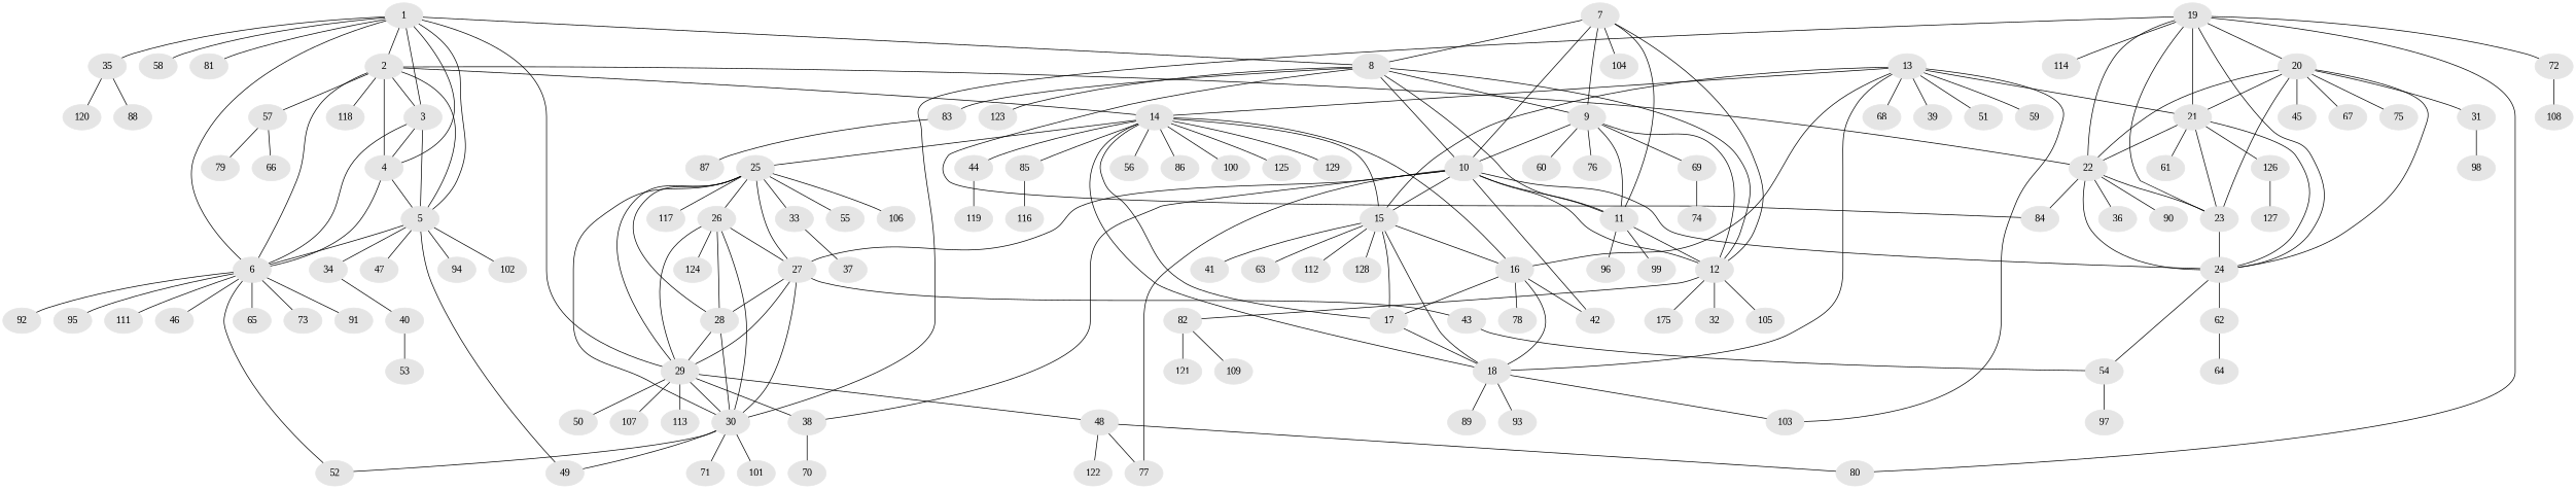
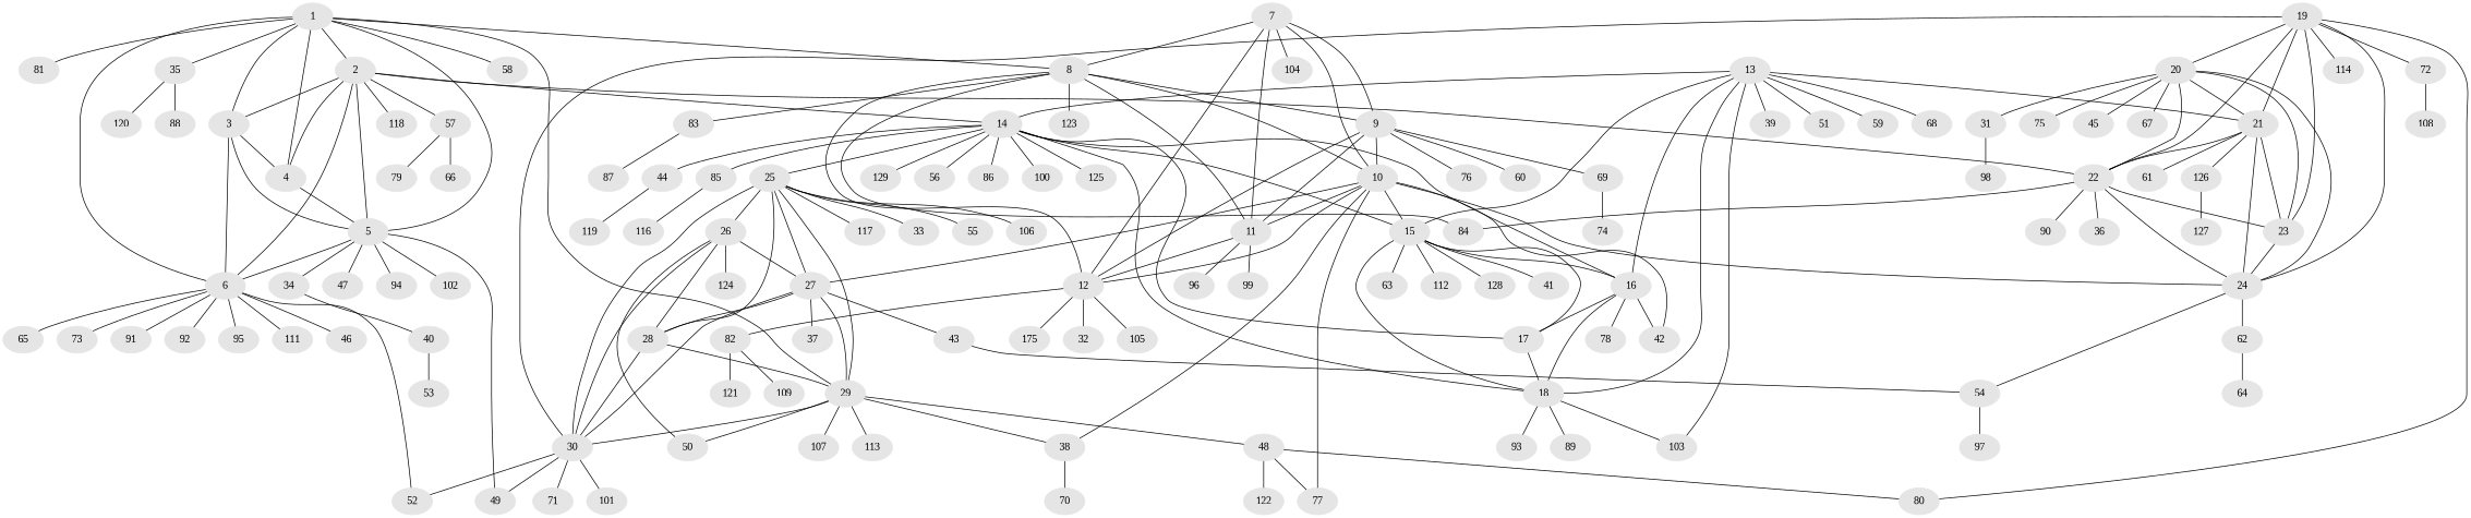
  graph {
    fontname="Liberation Serif"
    node [color=gray90 fontname="Liberation Serif" style=filled]
    edge [fontname="Liberation Serif"]
    1
    2
    3
    4
    5
    6
    8
    29
    35
    58
    81
    14
    22
    57
    118
    34
    47
    49
    94
    102
    46
    52
    65
    73
    91
    92
    95
    111
    9
    10
    11
    12
    83
    84
    123
    38
    30
    48
    50
    107
    113
    88
    120
    15
    16
    17
    18
    25
    44
    56
    85
    86
    100
    125
    129
    24
    23
    36
    90
    66
    79
    40
    7
    104
    60
    69
    76
    27
    42
    77
    96
    99
    32
    82
    105
    n76 [label=175]
    87
    74
    41
    63
    112
    128
    54
    62
    28
    37
    43
    70
    109
    121
    13
    21
    39
    51
    59
    68
    103
    78
    89
    93
    61
    126
    26
    33
    55
    106
    117
    119
    116
    19
    20
    72
    80
    114
    31
    45
    67
    75
    71
    101
    108
    98
    127
    97
    64
    124
    122
    53
    1 -- 2
    1 -- 3
    1 -- 4
    1 -- 5
    1 -- 6
    1 -- 8
    1 -- 29
    1 -- 35
    1 -- 58
    1 -- 81
    2 -- 3
    2 -- 4
    2 -- 5
    2 -- 6
    2 -- 14
    2 -- 22
    2 -- 57
    2 -- 118
    3 -- 4
    3 -- 5
    3 -- 6
    4 -- 5
-   4 -- 6
    5 -- 6
    5 -- 34
    5 -- 47
    5 -- 49
    5 -- 94
    5 -- 102
    6 -- 46
    6 -- 52
    6 -- 65
    6 -- 73
    6 -- 91
    6 -- 92
    6 -- 95
    6 -- 111
    8 -- 9
    8 -- 10
    8 -- 11
    8 -- 12
    8 -- 83
    8 -- 84
    8 -- 123
    29 -- 38
    29 -- 30
    29 -- 48
    29 -- 50
    29 -- 107
    29 -- 113
    35 -- 88
    35 -- 120
    14 -- 15
    14 -- 16
    14 -- 17
    14 -- 18
    14 -- 25
    14 -- 44
    14 -- 56
    14 -- 85
    14 -- 86
    14 -- 100
    14 -- 125
    14 -- 129
    22 -- 84
    22 -- 24
    22 -- 23
    22 -- 36
    22 -- 90
    57 -- 66
    57 -- 79
    34 -- 40
    9 -- 10
    9 -- 11
    9 -- 12
    9 -- 60
    9 -- 69
    9 -- 76
    10 -- 11
    10 -- 12
    10 -- 38
    10 -- 15
    10 -- 24
    10 -- 27
    10 -- 42
    10 -- 77
    11 -- 12
    11 -- 96
    11 -- 99
    12 -- 32
    12 -- 82
    12 -- 105
    12 -- n76
    83 -- 87
    38 -- 70
    30 -- 49
    30 -- 52
    30 -- 71
    30 -- 101
    48 -- 77
    48 -- 80
    48 -- 122
    15 -- 16
    15 -- 17
    15 -- 18
    15 -- 41
    15 -- 63
    15 -- 112
    15 -- 128
    16 -- 17
    16 -- 18
    16 -- 42
    16 -- 78
    17 -- 18
    18 -- 103
    18 -- 89
    18 -- 93
    25 -- 29
    25 -- 30
    25 -- 27
    25 -- 28
    25 -- 26
    25 -- 33
    25 -- 55
    25 -- 106
    25 -- 117
    44 -- 119
    85 -- 116
    24 -- 54
    24 -- 62
    23 -- 24
    40 -- 53
    7 -- 8
    7 -- 9
    7 -- 10
    7 -- 11
    7 -- 12
    7 -- 104
    69 -- 74
    27 -- 29
    27 -- 30
    27 -- 28
-   33 -- 37
+   27 -- 37
    27 -- 43
    82 -- 109
    82 -- 121
    54 -- 97
    62 -- 64
    28 -- 29
    28 -- 30
    43 -- 54
    13 -- 14
    13 -- 15
    13 -- 16
    13 -- 18
    13 -- 21
    13 -- 39
    13 -- 51
    13 -- 59
    13 -- 68
    13 -- 103
    21 -- 22
    21 -- 24
    21 -- 23
    21 -- 61
    21 -- 126
    126 -- 127
-   26 -- 29
+   26 -- 50
    26 -- 30
    26 -- 27
    26 -- 28
    26 -- 124
    19 -- 22
    19 -- 30
    19 -- 24
    19 -- 23
    19 -- 21
    19 -- 20
    19 -- 72
    19 -- 80
    19 -- 114
    20 -- 22
    20 -- 24
    20 -- 23
    20 -- 21
    20 -- 31
    20 -- 45
    20 -- 67
    20 -- 75
    72 -- 108
    31 -- 98
  }
